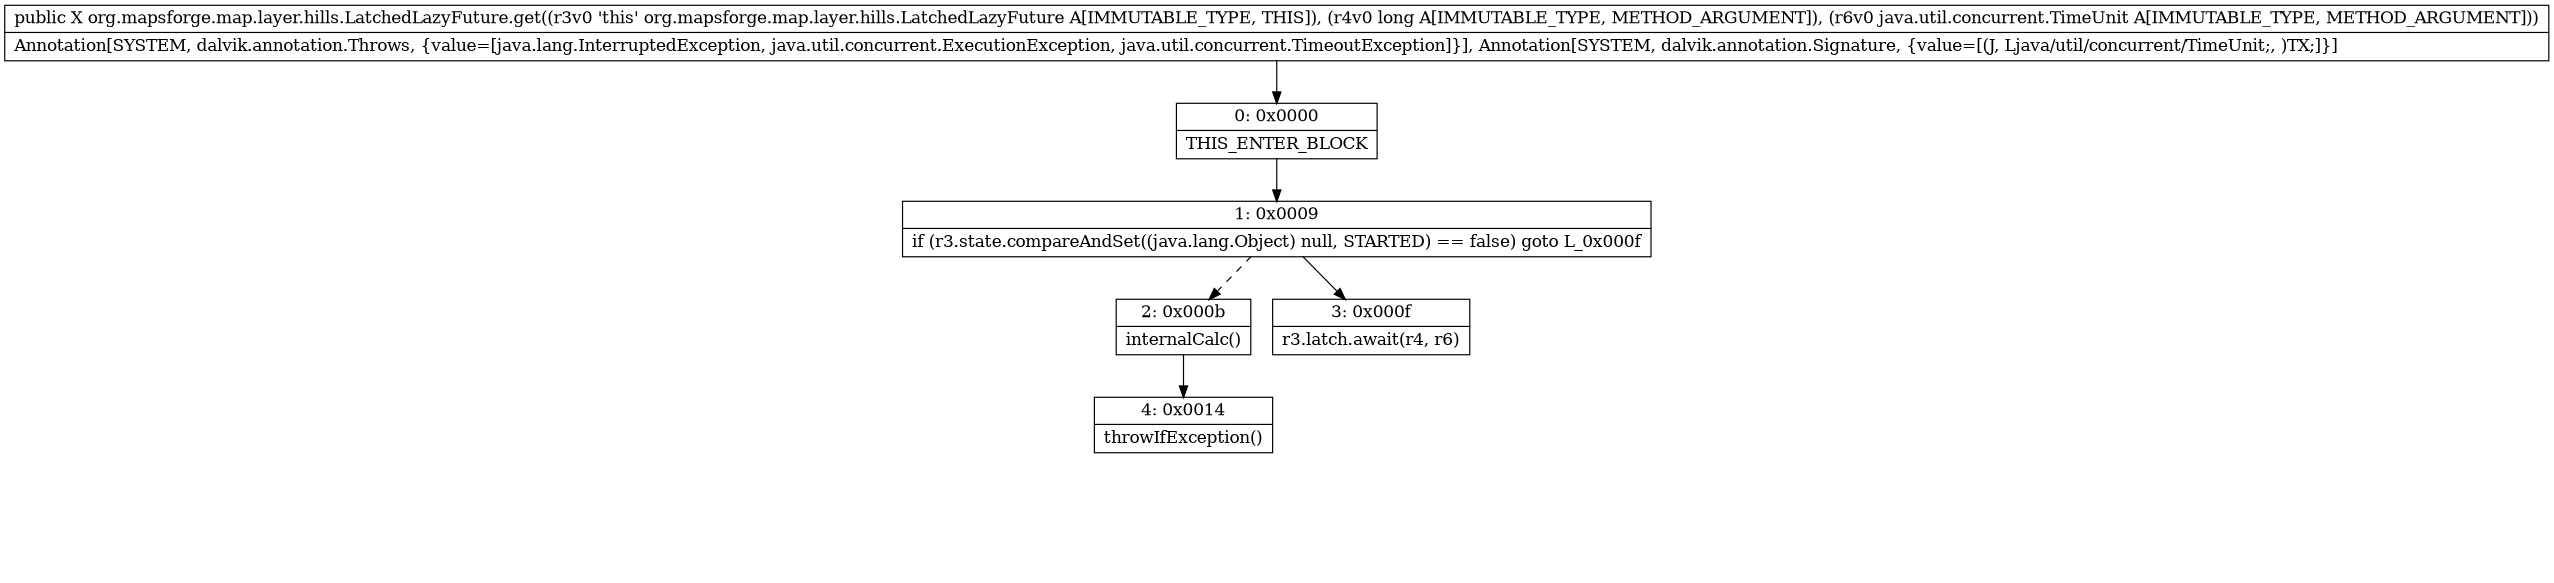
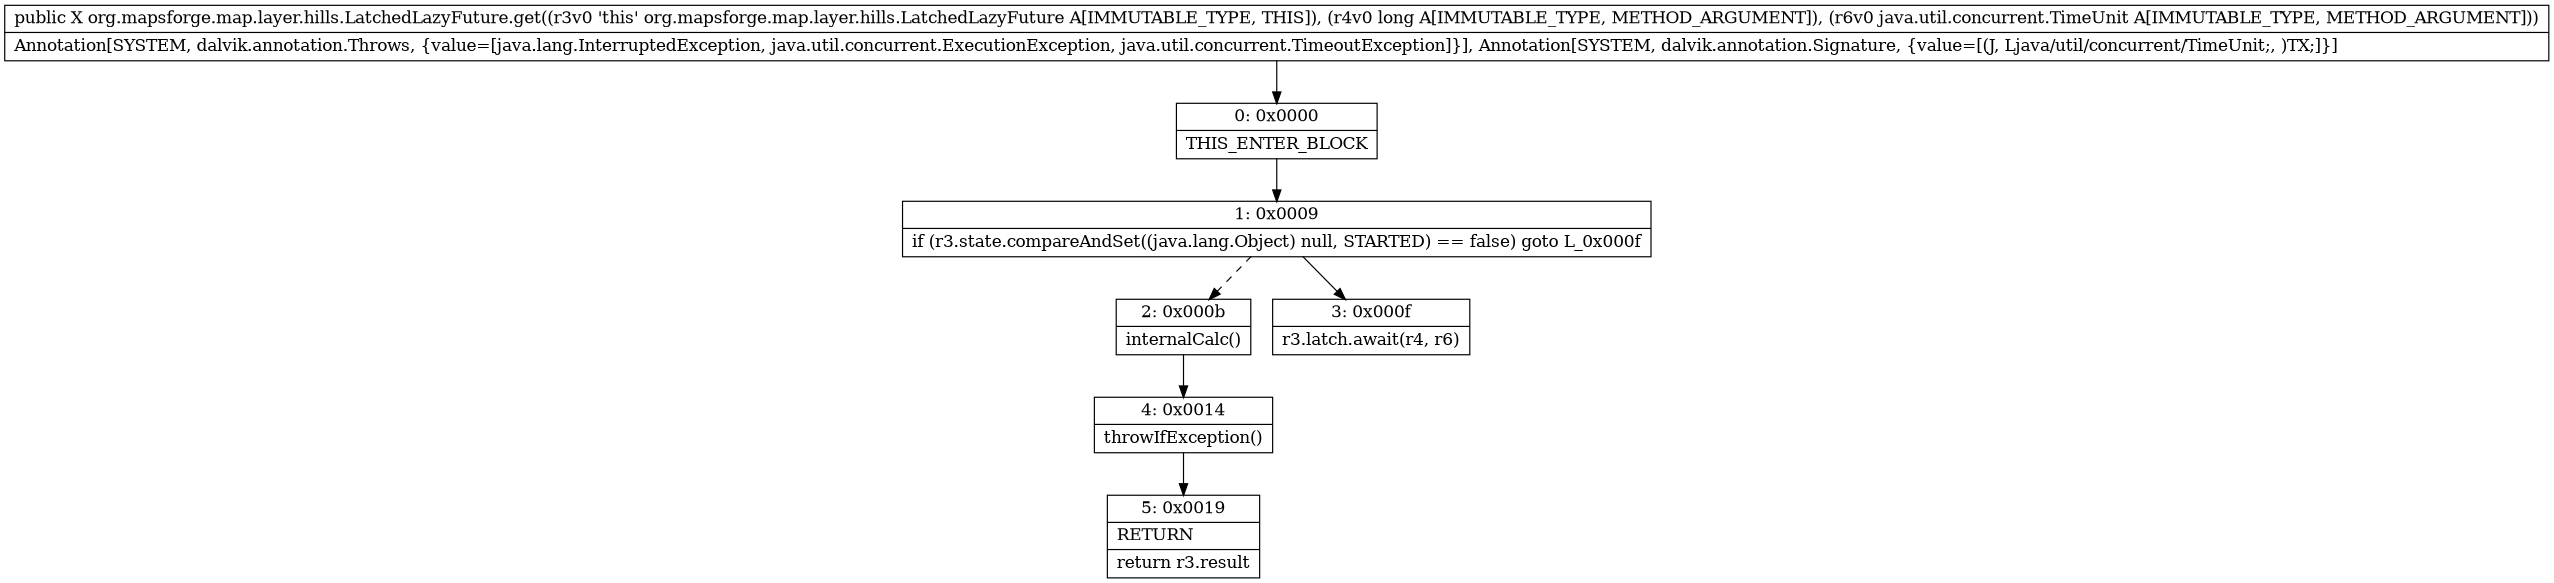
  digraph {
    node [shape=record]
    n1 [label="{0\:\ 0x0000|THIS_ENTER_BLOCK\l}"]
    n2 [label="{1\:\ 0x0009|if (r3.state.compareAndSet((java.lang.Object) null, STARTED) == false) goto L_0x000f\l}"]
    n3 [label="{2\:\ 0x000b|internalCalc()\l}"]
    n4 [label="{3\:\ 0x000f|r3.latch.await(r4, r6)\l}"]
    n5 [label="{4\:\ 0x0014|throwIfException()\l}"]
+   n6 [label="{5\:\ 0x0019|RETURN\l|return r3.result\l}"]
    n7 [label="{public X org.mapsforge.map.layer.hills.LatchedLazyFuture.get((r3v0 'this' org.mapsforge.map.layer.hills.LatchedLazyFuture A[IMMUTABLE_TYPE, THIS]), (r4v0 long A[IMMUTABLE_TYPE, METHOD_ARGUMENT]), (r6v0 java.util.concurrent.TimeUnit A[IMMUTABLE_TYPE, METHOD_ARGUMENT]))  | Annotation[SYSTEM, dalvik.annotation.Throws, \{value=[java.lang.InterruptedException, java.util.concurrent.ExecutionException, java.util.concurrent.TimeoutException]\}], Annotation[SYSTEM, dalvik.annotation.Signature, \{value=[(J, Ljava\/util\/concurrent\/TimeUnit;, )TX;]\}]\l}"]
    n1 -> n2
    n2 -> n3 [style=dashed]
    n2 -> n4
    n3 -> n5
+   n5 -> n6
    n7 -> n1
  }
